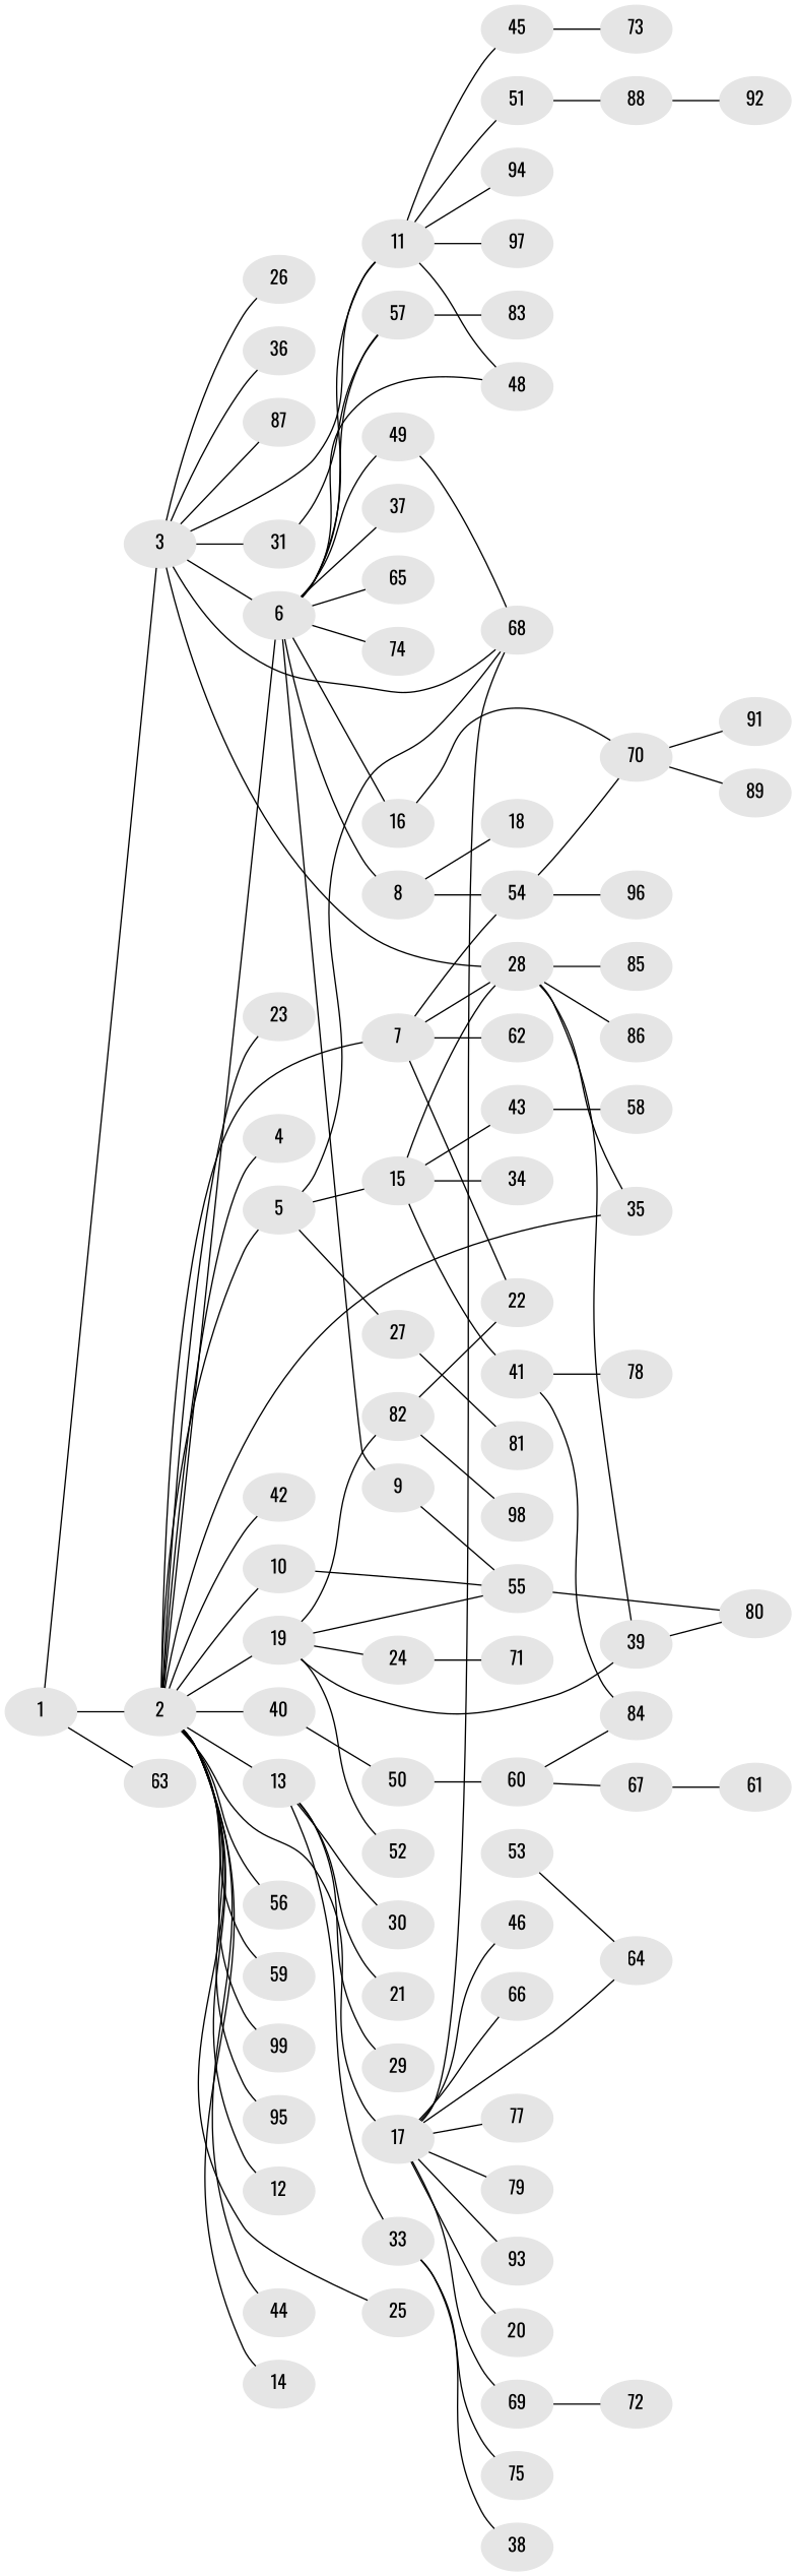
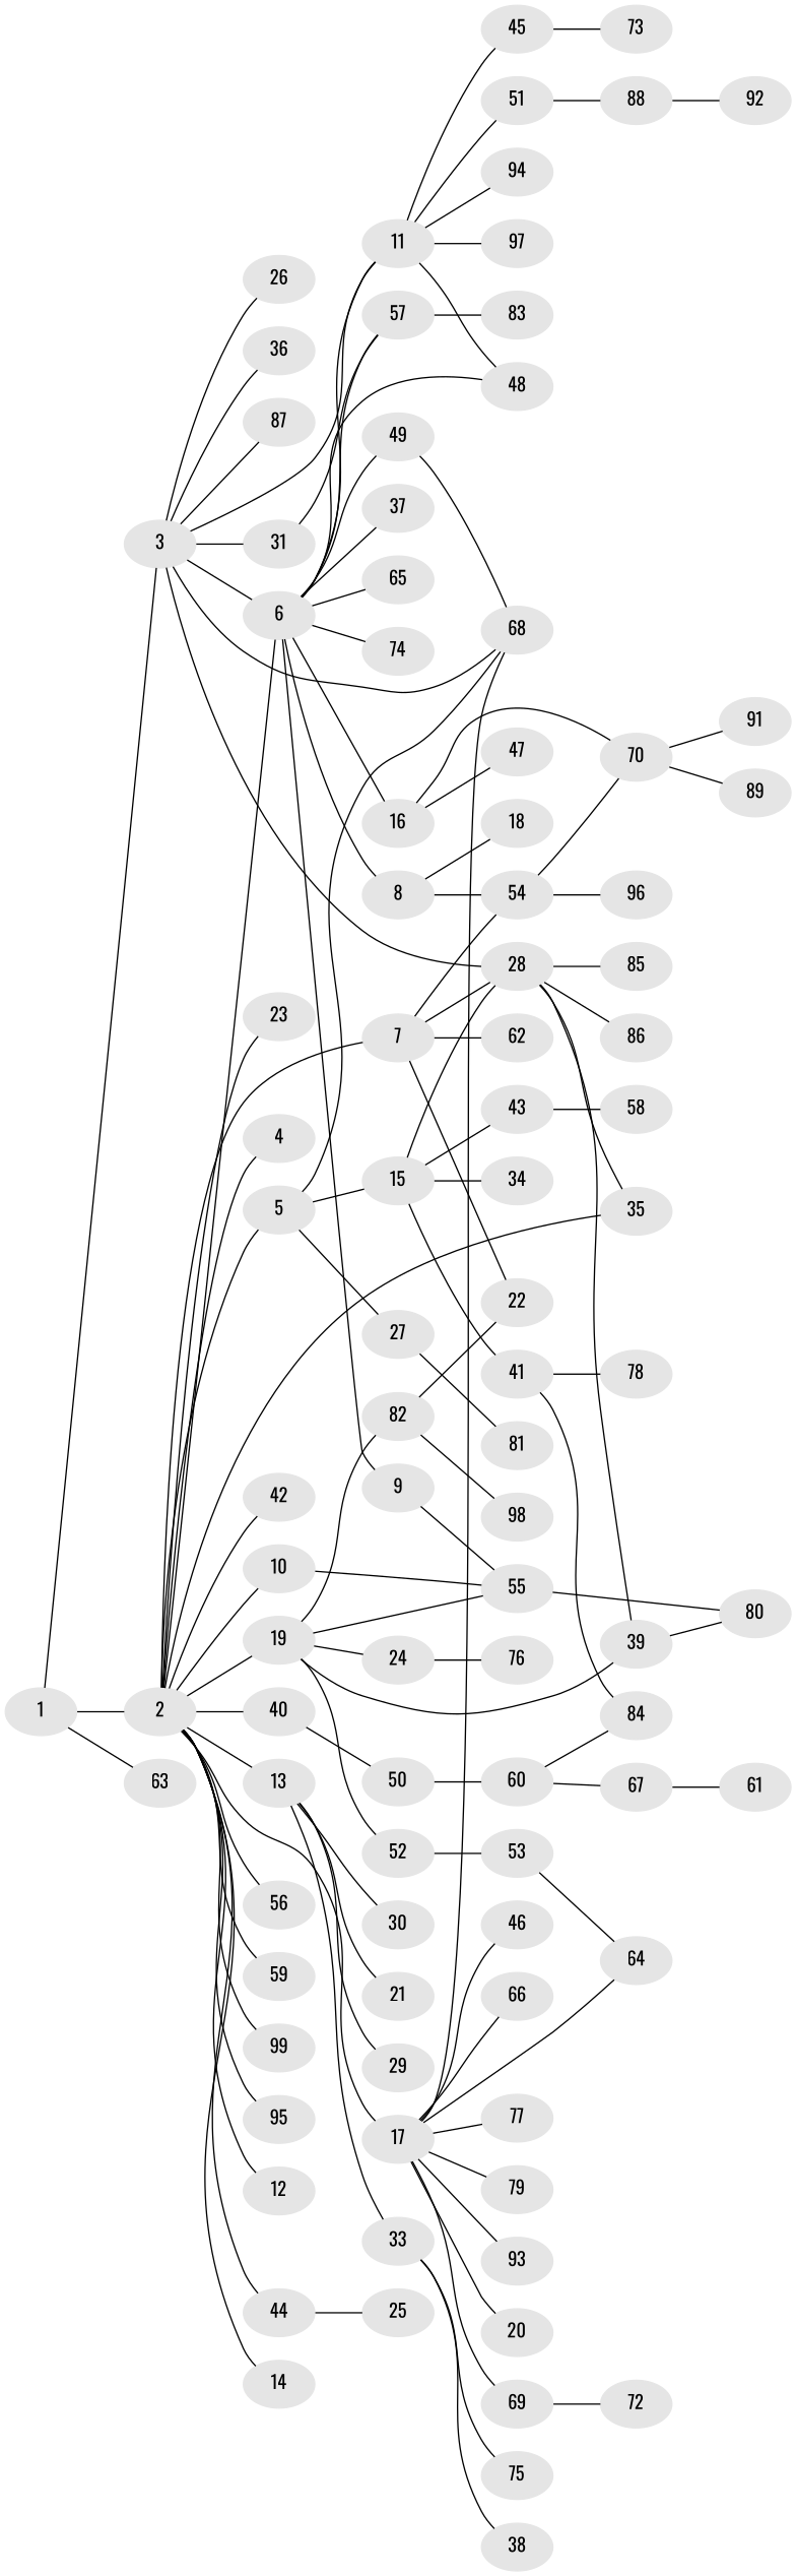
  graph {
    fontname=Oswald
    rankdir=LR
    node [color=gray90 fontname=Oswald style=filled]
    edge [fontname=Oswald]
    1
    2
    63
    3
    4
    5
    6
    7
    10
    12
    13
    14
    17
    19
    23
    25
    35
    40
    42
    44
    56
    59
    n23 [label=99]
    95
    11
    26
    28
    31
    36
    68
    87
    15
    27
    8
    9
    16
    37
    48
    49
    57
    65
    74
    22
    54
    62
    55
    21
    29
    30
    33
    20
    46
    64
    66
    69
    77
    79
    93
    24
    39
    52
    82
    50
    45
    51
    94
    97
    85
    86
    34
    41
    43
    81
    18
+   47
    70
    83
    96
    80
    73
    88
    38
    75
    78
    84
    58
    89
    91
    72
-   76 [label=71]
+   76
    53
    98
    60
    67
    92
    61
    1 -- 2
    1 -- 63
    1 -- 3
    2 -- 4
    2 -- 5
    2 -- 6
    2 -- 7
    2 -- 10
    2 -- 12
    2 -- 13
    2 -- 14
    2 -- 17
    2 -- 19
    2 -- 23
-   2 -- 25
+   44 -- 25
    2 -- 35
    2 -- 40
    2 -- 42
    2 -- 44
    2 -- 56
    2 -- 59
    2 -- n23
    2 -- 95
    3 -- 6
    3 -- 11
    3 -- 26
    3 -- 28
    3 -- 31
    3 -- 36
    3 -- 68
    3 -- 87
    5 -- 68
    5 -- 15
    5 -- 27
    6 -- 11
    6 -- 8
    6 -- 9
    6 -- 16
    6 -- 37
    6 -- 48
    6 -- 49
    6 -- 57
    6 -- 65
    6 -- 74
    7 -- 28
    7 -- 22
    7 -- 54
    7 -- 62
    10 -- 55
    13 -- 21
    13 -- 29
    13 -- 30
    13 -- 33
    17 -- 68
    17 -- 20
    17 -- 46
    17 -- 64
    17 -- 66
    17 -- 69
    17 -- 77
    17 -- 79
    17 -- 93
    19 -- 55
    19 -- 24
    19 -- 39
    19 -- 52
    19 -- 82
    40 -- 50
    11 -- 48
    11 -- 45
    11 -- 51
    11 -- 94
    11 -- 97
    28 -- 35
    28 -- 39
    28 -- 85
    28 -- 86
    31 -- 57
    15 -- 28
    15 -- 34
    15 -- 41
    15 -- 43
    27 -- 81
    8 -- 54
    8 -- 18
    9 -- 55
+   16 -- 47
    16 -- 70
    49 -- 68
    57 -- 83
    54 -- 70
    54 -- 96
    55 -- 80
    33 -- 38
    33 -- 75
    69 -- 72
    24 -- 76
    39 -- 80
+   52 -- 53
    82 -- 22
    82 -- 98
    50 -- 60
    45 -- 73
    51 -- 88
    41 -- 78
    41 -- 84
    43 -- 58
    70 -- 89
    70 -- 91
    88 -- 92
    53 -- 64
    60 -- 84
    60 -- 67
    67 -- 61
  }
